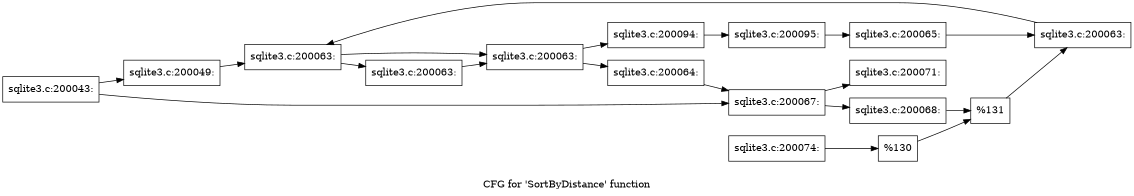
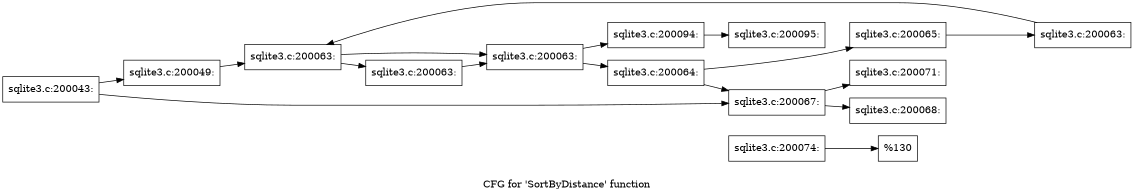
  digraph {
    label="CFG for 'SortByDistance' function"
    rankdir=LR
    node [shape=record]
    n1 [label="{sqlite3.c:200043:}"]
    n2 [label="{sqlite3.c:200049:}"]
    n3 [label="{sqlite3.c:200067:}"]
    n4 [label="{sqlite3.c:200063:}"]
    n5 [label="{sqlite3.c:200095:}"]
    n6 [label="{sqlite3.c:200063:}"]
    n7 [label="{sqlite3.c:200063:}"]
    n8 [label="{sqlite3.c:200064:}"]
    n9 [label="{sqlite3.c:200094:}"]
    n10 [label="{sqlite3.c:200065:}"]
    n11 [label="{sqlite3.c:200063:}"]
    n12 [label="{sqlite3.c:200068:}"]
    n13 [label="{sqlite3.c:200071:}"]
-   n14 [label="{%131}"]
    n15 [label="{sqlite3.c:200074:}"]
    n16 [label="{%130}"]
    n1 -> n2
    n1 -> n3
    n2 -> n4
    n3 -> n12
    n3 -> n13
    n4 -> n6
    n4 -> n7
    n6 -> n8
    n6 -> n9
    n7 -> n6
    n8 -> n3
-   n5 -> n10
+   n8 -> n10
    n9 -> n5
    n10 -> n11
    n11 -> n4
-   n12 -> n14
-   n14 -> n11
    n15 -> n16
-   n16 -> n14
  }
